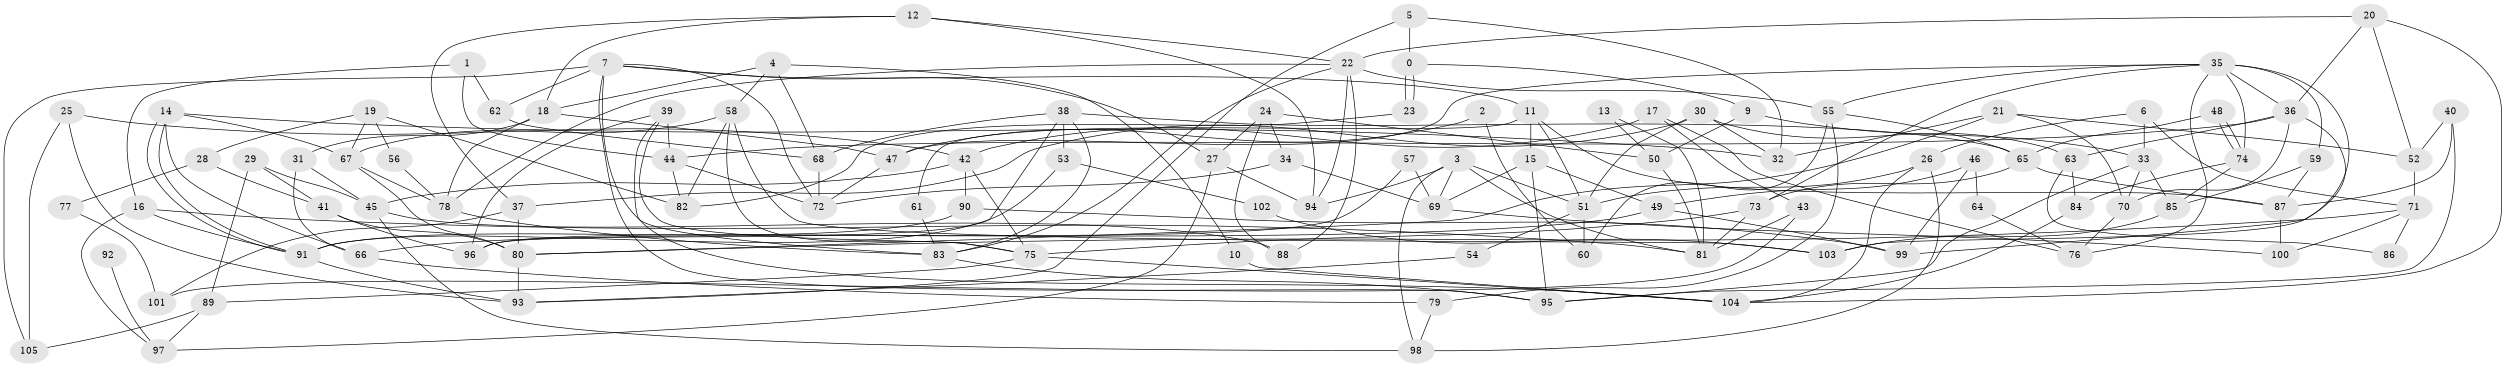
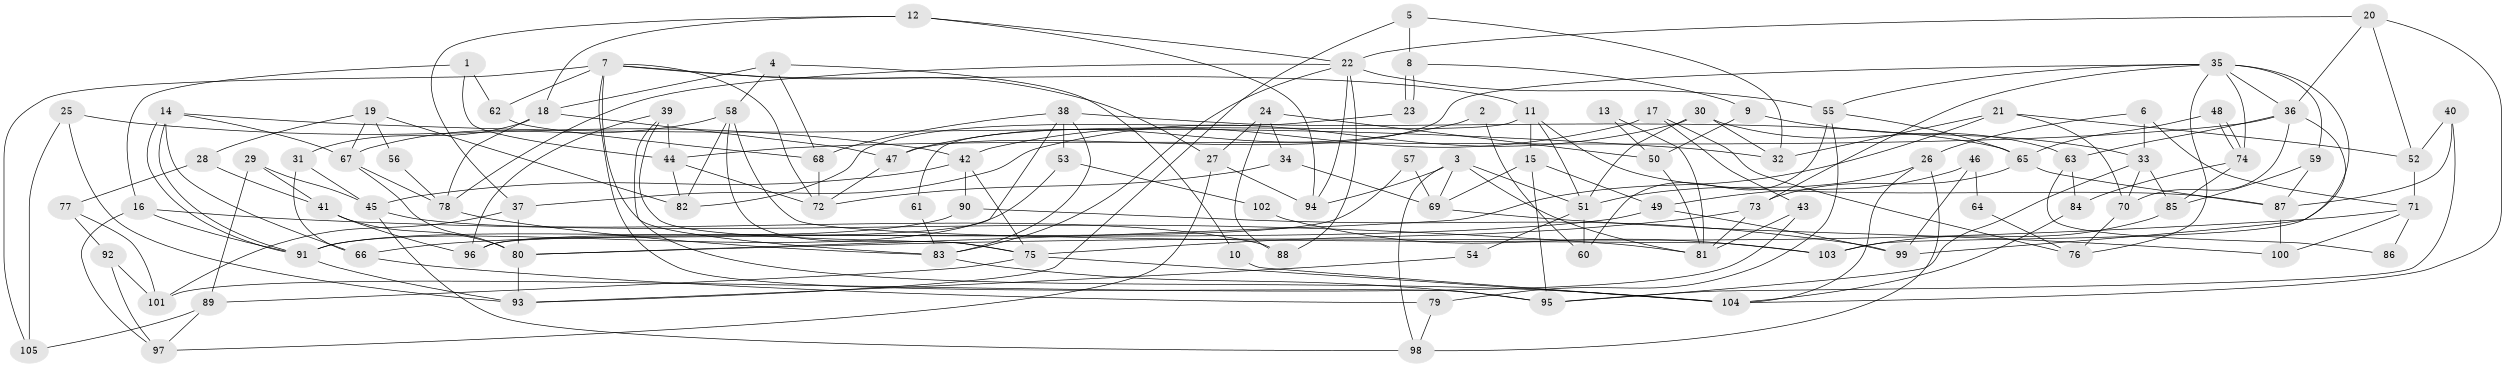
  graph {
    node [color=gray90 style=filled]
    1
    16
    44
    62
    81
    91
    97
    72
    82
    68
    2
    47
    60
    3
    51
    69
    94
    98
    54
    100
    4
    10
    18
    58
    104
    31
    78
    67
    103
    75
    5
-   8 [label=0]
+   8
    32
    93
    9
    23
    6
    26
    33
    71
    95
    70
    85
    80
    86
    7
    11
    27
    83
    105
    15
    61
    87
    50
    49
    12
    22
    37
    55
    88
    101
    13
    14
    66
    79
    99
    17
    42
    43
    76
    45
    90
    19
    28
    56
    41
    77
    20
    36
    52
    63
    21
    65
    24
    34
    25
    96
    29
    89
    30
    84
    35
    59
    73
    74
    38
    53
    102
    39
    40
    92
    46
    64
    48
    57
    1 -- 16
    1 -- 44
    1 -- 62
    16 -- 81
    16 -- 91
    16 -- 97
    44 -- 72
    44 -- 82
    62 -- 68
    91 -- 93
    68 -- 72
    2 -- 47
    2 -- 60
    47 -- 72
    3 -- 81
    3 -- 51
    3 -- 69
    3 -- 94
    3 -- 98
    51 -- 60
    51 -- 54
    69 -- 100
    54 -- 93
    4 -- 68
    4 -- 10
    4 -- 18
    4 -- 58
    10 -- 104
    18 -- 47
    18 -- 31
    18 -- 78
    58 -- 82
    58 -- 67
    58 -- 103
    58 -- 75
    31 -- 66
    31 -- 45
    78 -- 83
    67 -- 78
    67 -- 80
    75 -- 104
    75 -- 89
    5 -- 8
    5 -- 32
    5 -- 93
    8 -- 9
    8 -- 23
    8 -- 23
    9 -- 33
    9 -- 50
    23 -- 82
    6 -- 26
    6 -- 33
    6 -- 71
    26 -- 51
    26 -- 98
    26 -- 104
    33 -- 95
    33 -- 70
    33 -- 85
    71 -- 100
    71 -- 80
    71 -- 86
    70 -- 76
    85 -- 103
    80 -- 93
    7 -- 62
    7 -- 72
    7 -- 95
    7 -- 11
    7 -- 27
    7 -- 83
    7 -- 105
    11 -- 51
    11 -- 15
    11 -- 61
    11 -- 87
    27 -- 97
    27 -- 94
    83 -- 95
    15 -- 69
    15 -- 95
    15 -- 49
    61 -- 83
    87 -- 100
    50 -- 81
    49 -- 66
    49 -- 99
    12 -- 94
    12 -- 18
    12 -- 22
    12 -- 37
    22 -- 94
    22 -- 78
    22 -- 83
    22 -- 55
    22 -- 88
    37 -- 80
    37 -- 101
    55 -- 60
    55 -- 79
    55 -- 65
    13 -- 81
    13 -- 50
    14 -- 91
    14 -- 91
    14 -- 67
    14 -- 32
    14 -- 66
    66 -- 79
    79 -- 98
    17 -- 42
    17 -- 43
    17 -- 76
    42 -- 75
    42 -- 45
    42 -- 90
    43 -- 81
    43 -- 101
    45 -- 98
    45 -- 88
    90 -- 91
    90 -- 99
    19 -- 82
    19 -- 67
    19 -- 28
    19 -- 56
    28 -- 41
    28 -- 77
    56 -- 78
    41 -- 80
    41 -- 96
    77 -- 101
+   77 -- 92
    20 -- 104
    20 -- 22
    20 -- 36
    20 -- 52
    36 -- 44
    36 -- 70
    36 -- 99
    36 -- 63
    52 -- 71
    63 -- 86
    63 -- 84
    21 -- 32
    21 -- 70
    21 -- 80
    21 -- 52
    65 -- 87
    65 -- 73
    24 -- 27
    24 -- 50
    24 -- 88
    24 -- 34
    34 -- 72
    34 -- 69
    25 -- 93
    25 -- 105
    25 -- 42
    29 -- 45
    29 -- 41
    29 -- 89
    89 -- 97
    89 -- 105
    30 -- 51
    30 -- 32
    30 -- 37
    30 -- 63
    84 -- 104
    35 -- 47
    35 -- 103
    35 -- 55
    35 -- 76
    35 -- 36
    35 -- 59
    35 -- 73
    35 -- 74
    59 -- 85
    59 -- 87
    73 -- 81
    73 -- 75
    74 -- 85
    74 -- 84
    38 -- 68
    38 -- 83
    38 -- 65
    38 -- 96
    38 -- 53
    53 -- 91
    53 -- 102
    102 -- 103
    39 -- 44
    39 -- 104
    39 -- 75
    39 -- 96
    40 -- 95
    40 -- 87
    40 -- 52
    92 -- 97
+   92 -- 101
    46 -- 49
    46 -- 99
    46 -- 64
    64 -- 76
    48 -- 65
    48 -- 74
    48 -- 74
    57 -- 69
    57 -- 96
  }
